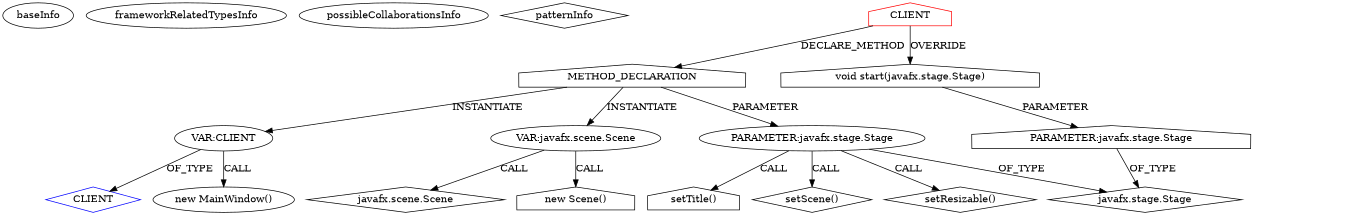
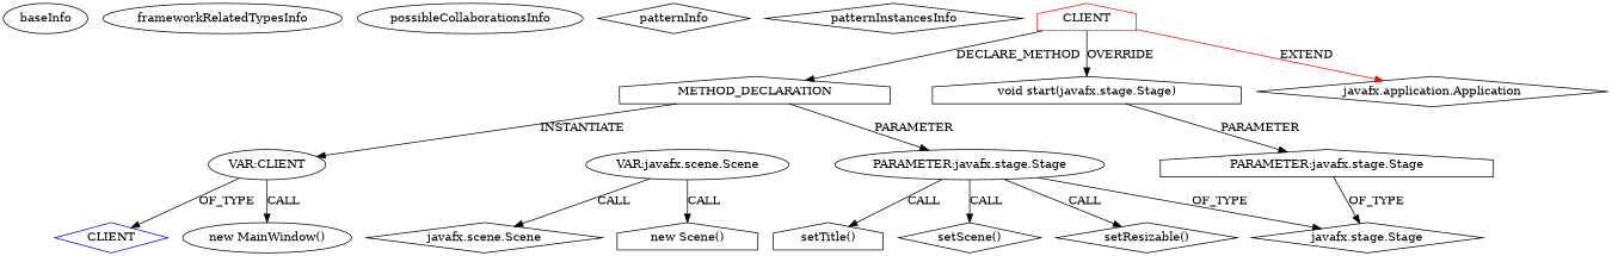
  digraph {
    node [shape=diamond isFrameworkType=false]
    baseInfo [category=pattern graphId=4495 isAnonymous=false possibleRelation=false shape=ellipse isFrameworkType=""]
    frameworkRelatedTypesInfo [0="javafx.application.Application" shape=ellipse isFrameworkType=""]
    possibleCollaborationsInfo [shape=ellipse isFrameworkType=""]
    patternInfo [frequency=2.0 patternRootClient=0 isFrameworkType=""]
+   patternInstancesInfo [0="HioLeong-DrawApp~/HioLeong-DrawApp/DrawApp-master/src/main/java/comp2013/hleong/drawapp/DrawApp.java~DrawApp~524" 1="kingaM-DrawAppKingaM~/kingaM-DrawAppKingaM/DrawAppKingaM-master/DrawApp2/src/drawapp/Main.java~Main~3461" isFrameworkType=""]
    n6 [label="new MainWindow()" shape=ellipse vertexType=CONSTRUCTOR_CALL]
    n7 [label="VAR:CLIENT" shape=ellipse vertexType=VARIABLE_EXPRESION]
    n8 [color=blue label=CLIENT vertexType=REFERENCE_CLIENT_CLASS_DECLARATION]
    n9 [label=METHOD_DECLARATION shape=house vertexType=CLIENT_METHOD_DECLARATION]
    n10 [label="PARAMETER:javafx.stage.Stage" shape=ellipse vertexType=PARAMETER_DECLARATION]
    n11 [label="VAR:javafx.scene.Scene" shape=ellipse vertexType=VARIABLE_EXPRESION]
    n12 [label="javafx.stage.Stage" vertexType=FRAMEWORK_CLASS_TYPE]
    n13 [label="setScene()" vertexType=INSIDE_CALL]
    n14 [label="setResizable()" vertexType=INSIDE_CALL]
    n15 [label="setTitle()" shape=house vertexType=INSIDE_CALL]
    n16 [label="new Scene()" shape=house vertexType=CONSTRUCTOR_CALL]
    n17 [label="javafx.scene.Scene" vertexType=FRAMEWORK_CLASS_TYPE]
    n18 [color=red label=CLIENT shape=house vertexType=ROOT_CLIENT_CLASS_DECLARATION]
    n19 [label="void start(javafx.stage.Stage)" shape=house vertexType=OVERRIDING_METHOD_DECLARATION]
+   n20 [label="javafx.application.Application" vertexType=FRAMEWORK_CLASS_TYPE]
    n21 [label="PARAMETER:javafx.stage.Stage" shape=house vertexType=PARAMETER_DECLARATION]
    n7 -> n6 [label=CALL]
    n7 -> n8 [label=OF_TYPE]
    n9 -> n7 [label=INSTANTIATE]
    n9 -> n10 [label=PARAMETER]
-   n9 -> n11 [label=INSTANTIATE]
    n10 -> n12 [label=OF_TYPE]
    n10 -> n13 [label=CALL]
    n10 -> n14 [label=CALL]
    n10 -> n15 [label=CALL]
    n11 -> n16 [label=CALL]
    n11 -> n17 [label=CALL]
    n18 -> n9 [label=DECLARE_METHOD]
    n18 -> n19 [label=OVERRIDE]
+   n18 -> n20 [color=red label=EXTEND]
    n19 -> n21 [label=PARAMETER]
    n21 -> n12 [label=OF_TYPE]
  }
